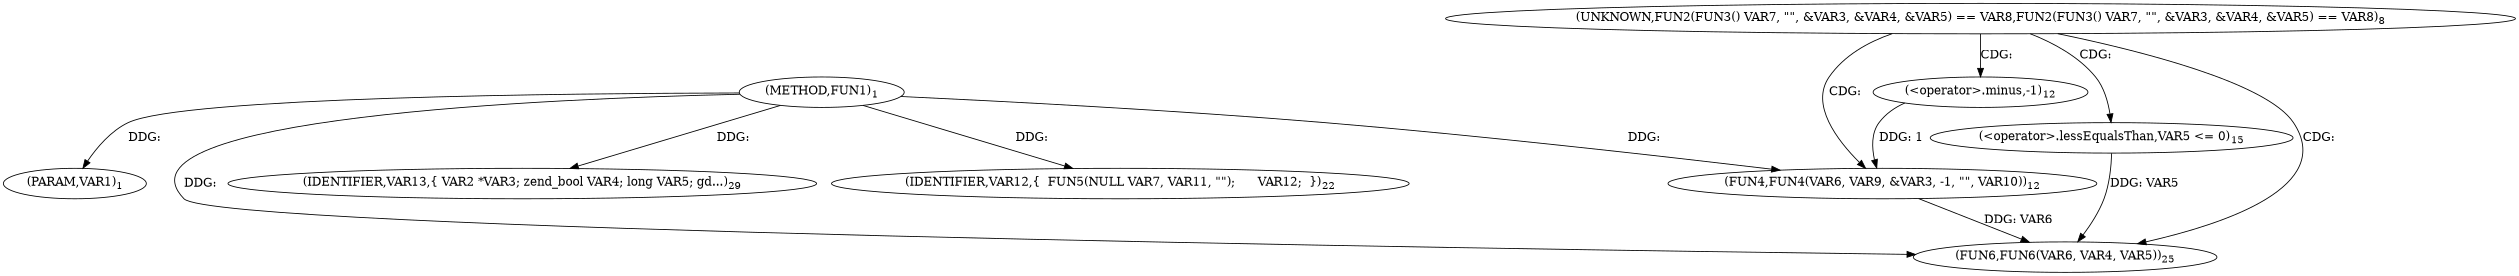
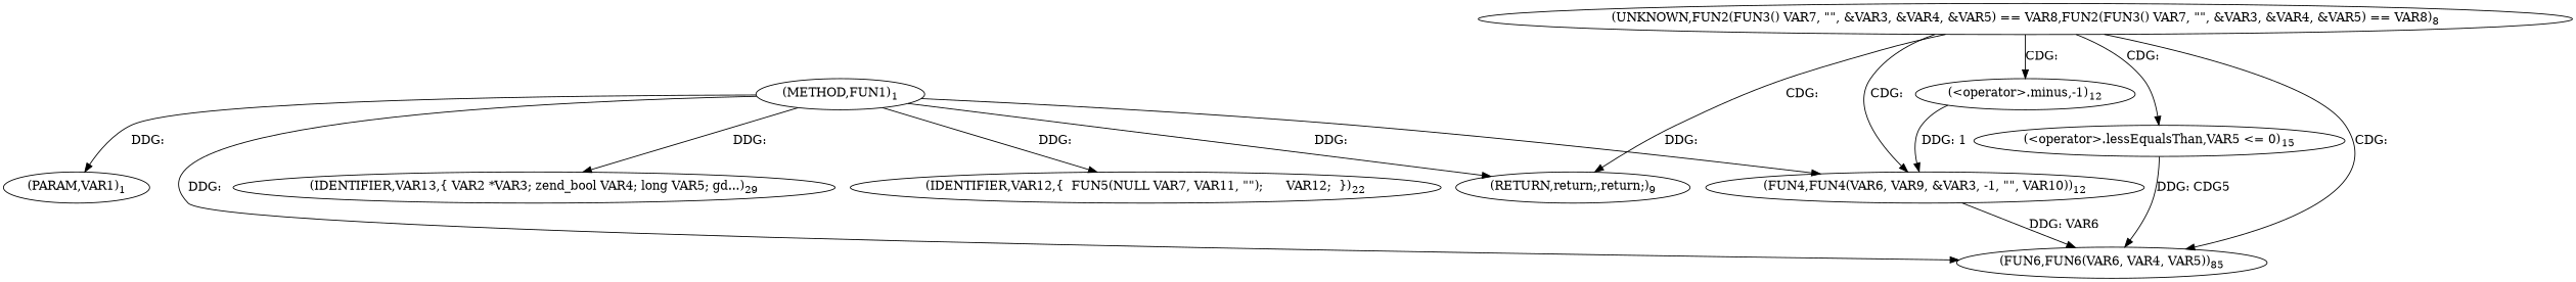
  digraph {
    n1 [label=<(METHOD,FUN1)<SUB>1</SUB>>]
    n2 [label=<(PARAM,VAR1)<SUB>1</SUB>>]
    n3 [label=<(FUN4,FUN4(VAR6, VAR9, &amp;VAR3, -1, &quot;&quot;, VAR10))<SUB>12</SUB>>]
-   n4 [label=<(FUN6,FUN6(VAR6, VAR4, VAR5))<SUB>25</SUB>>]
+   n4 [label=<(FUN6,FUN6(VAR6, VAR4, VAR5))<SUB>85</SUB>>]
    n5 [label=<(IDENTIFIER,VAR13,{ 	VAR2 *VAR3; 	zend_bool VAR4; 	long VAR5; 	gd...)<SUB>29</SUB>>]
+   n6 [label=<(RETURN,return;,return;)<SUB>9</SUB>>]
    n7 [label=<(IDENTIFIER,VAR12,{  		FUN5(NULL VAR7, VAR11, &quot;&quot;);      		VAR12;  	})<SUB>22</SUB>>]
    n8 [label=<(&lt;operator&gt;.lessEqualsThan,VAR5 &lt;= 0)<SUB>15</SUB>>]
    n9 [label=<(&lt;operator&gt;.minus,-1)<SUB>12</SUB>>]
    n10 [label=<(UNKNOWN,FUN2(FUN3() VAR7, &quot;&quot;, &amp;VAR3, &amp;VAR4, &amp;VAR5) == VAR8,FUN2(FUN3() VAR7, &quot;&quot;, &amp;VAR3, &amp;VAR4, &amp;VAR5) == VAR8)<SUB>8</SUB>>]
    n1 -> n2 [label="DDG: "]
    n1 -> n3 [label="DDG: "]
    n1 -> n4 [label="DDG: "]
    n1 -> n5 [label="DDG: "]
+   n1 -> n6 [label="DDG: "]
    n1 -> n7 [label="DDG: "]
    n3 -> n4 [label="DDG: VAR6"]
-   n8 -> n4 [label="DDG: VAR5"]
+   n8 -> n4 [label="DDG: CDG5"]
    n9 -> n3 [label="DDG: 1"]
    n10 -> n3 [label="CDG: "]
    n10 -> n4 [label="CDG: "]
+   n10 -> n6 [label="CDG: "]
    n10 -> n8 [label="CDG: "]
    n10 -> n9 [label="CDG: "]
  }
